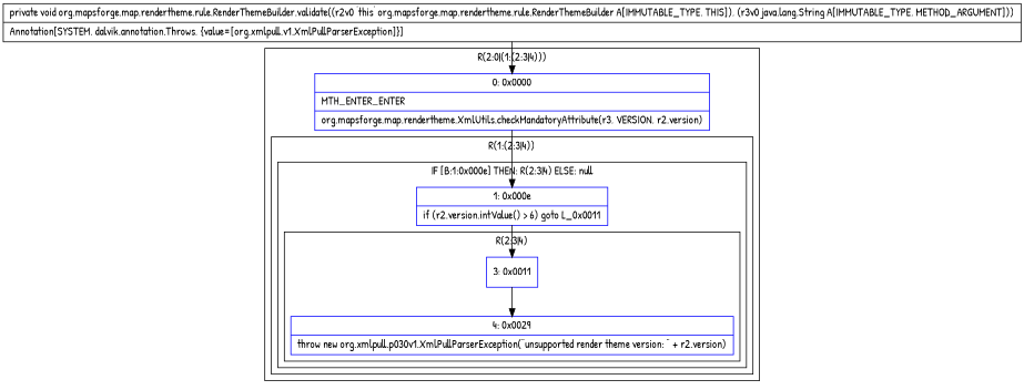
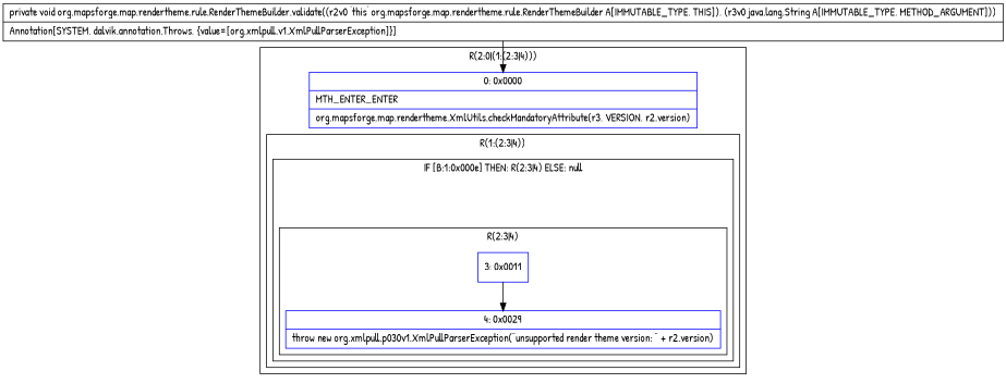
  digraph {
    fontname="Patrick Hand"
    node [color=blue fontname="Patrick Hand" shape=record]
    edge [fontname="Patrick Hand"]
    n1 [label="{3\:\ 0x0011}"]
    n2 [label="{4\:\ 0x0029|throw new org.xmlpull.p030v1.XmlPullParserException(\"unsupported render theme version: \" + r2.version)\l}"]
-   n3 [label="{1\:\ 0x000e|if (r2.version.intValue() \> 6) goto L_0x0011\l}"]
    n4 [label="{0\:\ 0x0000|MTH_ENTER_ENTER\l|org.mapsforge.map.rendertheme.XmlUtils.checkMandatoryAttribute(r3, VERSION, r2.version)\l}"]
    n5 [label="{private void org.mapsforge.map.rendertheme.rule.RenderThemeBuilder.validate((r2v0 'this' org.mapsforge.map.rendertheme.rule.RenderThemeBuilder A[IMMUTABLE_TYPE, THIS]), (r3v0 java.lang.String A[IMMUTABLE_TYPE, METHOD_ARGUMENT]))  | Annotation[SYSTEM, dalvik.annotation.Throws, \{value=[org.xmlpull.v1.XmlPullParserException]\}]\l}" color=""]
    subgraph cluster_1 {
      label="R(2:0|(1:(2:3|4)))"
      n4
      subgraph cluster_2 {
        label="R(1:(2:3|4))"
        subgraph cluster_3 {
          label="IF [B:1:0x000e] THEN: R(2:3|4) ELSE: null"
-         n3
          subgraph cluster_4 {
            label="R(2:3|4)"
            n1
            n2
          }
        }
      }
    }
    n1 -> n2
-   n3 -> n1
-   n4 -> n3
    n5 -> n4
  }
